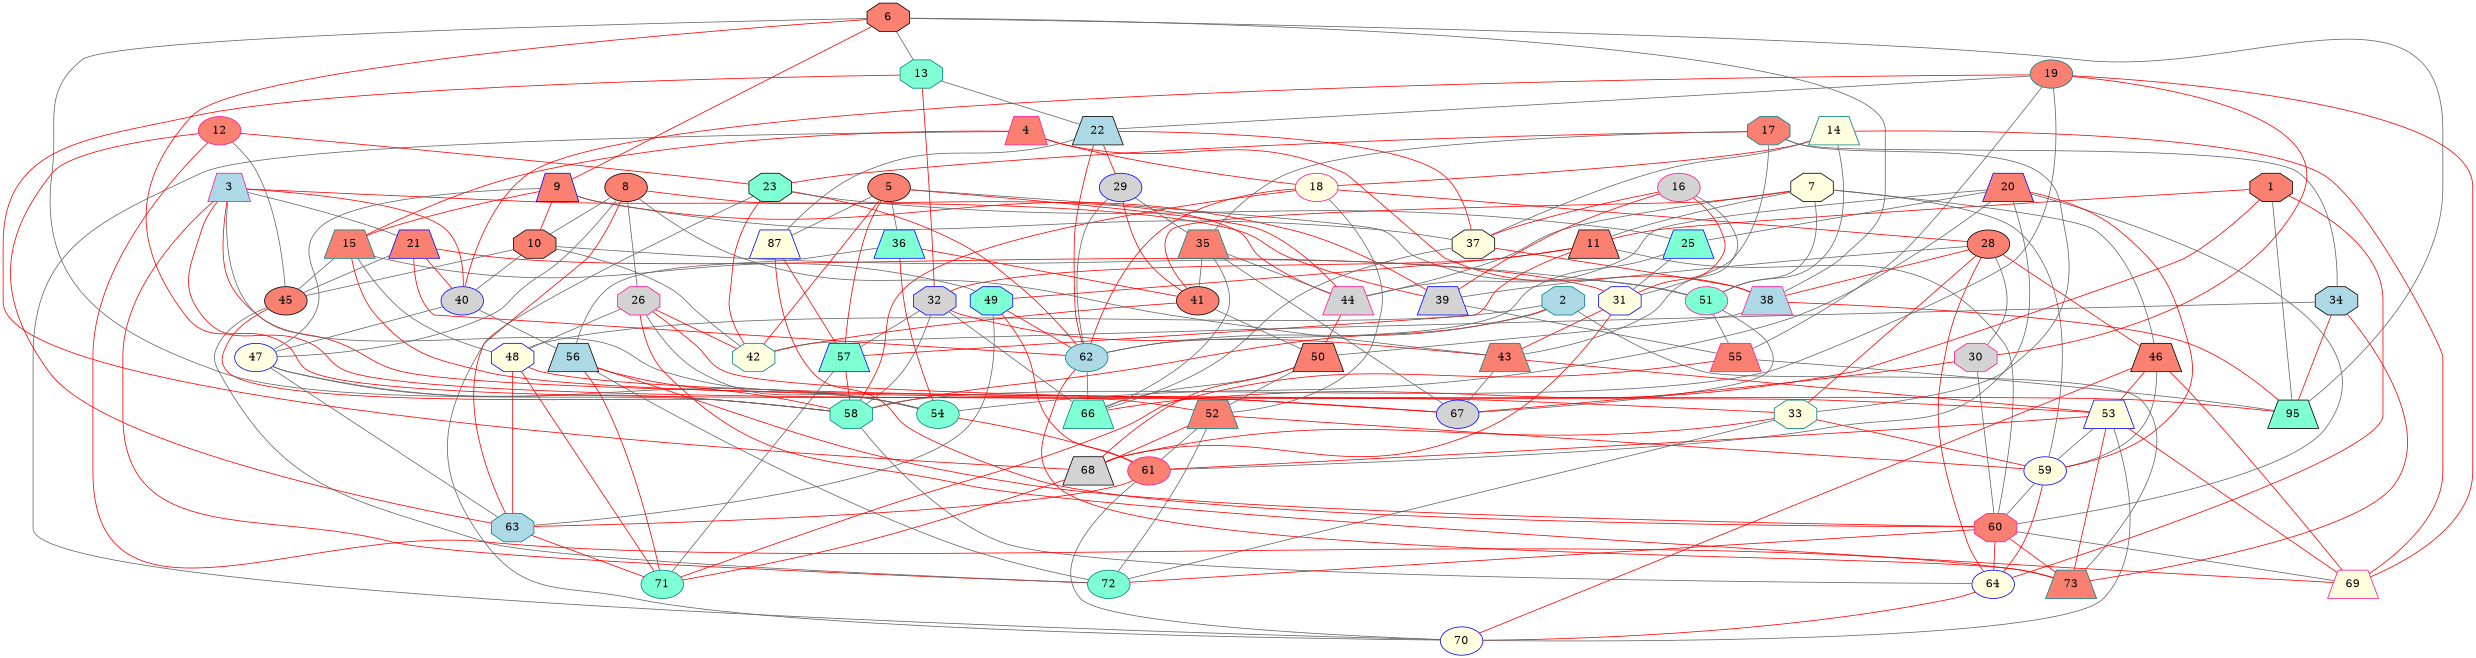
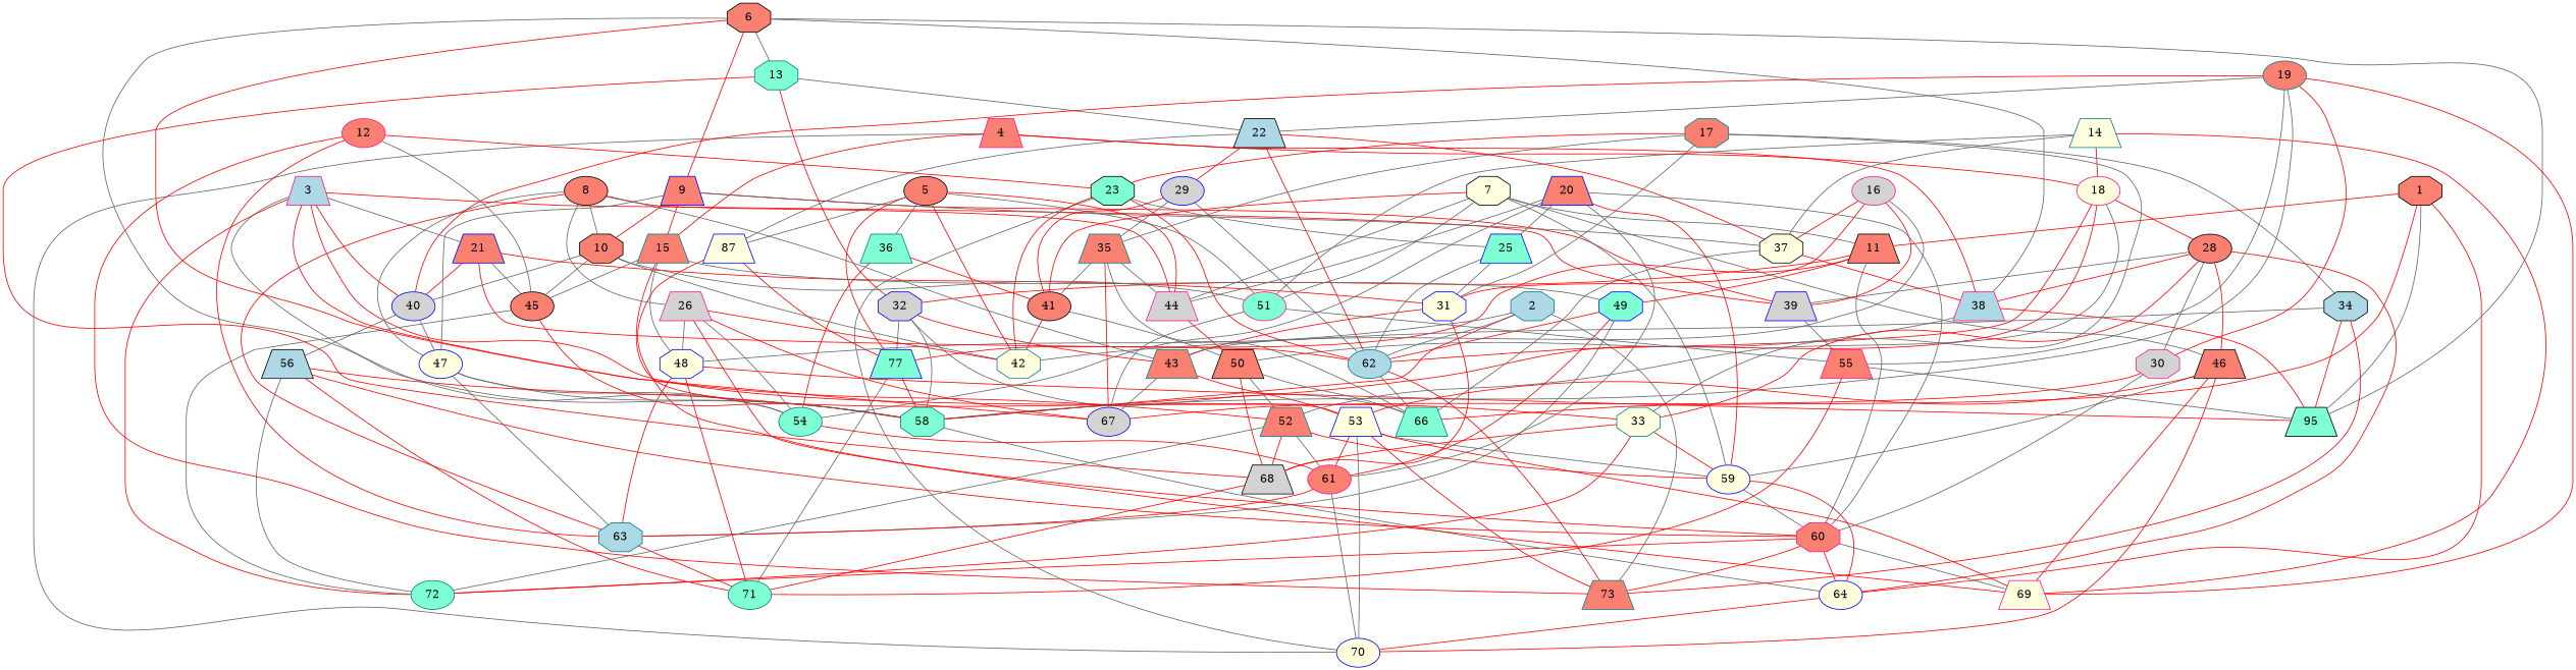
  graph {
    node [color=teal fillcolor=salmon shape=trapezium style=filled]
    edge [color=red weight=1.0]
    1 [color=black shape=octagon]
    11 [color=black]
    64 [color=blue fillcolor=lightyellow shape=ellipse]
    n4 [color=black fillcolor=aquamarine label=95]
    66 [fillcolor=aquamarine]
-   57 [color=blue fillcolor=aquamarine]
+   57 [color=blue fillcolor=aquamarine label=77]
    32 [color=blue fillcolor=lightgrey shape=octagon]
    49 [color=blue fillcolor=aquamarine shape=octagon]
    60 [color=deeppink shape=octagon]
    70 [color=blue fillcolor=lightyellow shape=ellipse]
    2 [fillcolor=lightblue shape=octagon]
    48 [color=blue fillcolor=lightyellow shape=octagon]
    58 [fillcolor=aquamarine shape=octagon]
    62 [fillcolor=lightblue shape=ellipse]
    73
    63 [fillcolor=lightblue shape=octagon]
    71 [fillcolor=aquamarine shape=ellipse]
    3 [color=deeppink fillcolor=lightblue]
    21 [color=blue]
    33 [fillcolor=lightyellow shape=octagon]
    39 [color=blue fillcolor=lightgrey]
    40 [color=blue fillcolor=lightgrey shape=ellipse]
    54 [fillcolor=aquamarine shape=ellipse]
    67 [color=blue fillcolor=lightgrey shape=ellipse]
    72 [fillcolor=aquamarine shape=ellipse]
    45 [color=black shape=ellipse]
    31 [color=blue fillcolor=lightyellow shape=octagon]
    59 [color=blue fillcolor=lightyellow shape=ellipse]
    68 [color=black fillcolor=lightgrey]
    55 [color=deeppink]
    47 [color=blue fillcolor=lightyellow shape=ellipse]
    56 [color=black fillcolor=lightblue]
    61 [color=deeppink shape=ellipse]
    4 [color=deeppink]
    15
    18 [color=deeppink fillcolor=lightyellow shape=ellipse]
    38 [color=deeppink fillcolor=lightblue]
    53 [color=blue fillcolor=lightyellow]
    52
    28 [color=black shape=ellipse]
    50 [color=black]
    5 [color=black shape=ellipse]
    n43 [color=blue fillcolor=lightyellow label=87]
-   36 [color=blue fillcolor=aquamarine]
+   36 [fillcolor=aquamarine]
    42 [fillcolor=lightyellow shape=octagon]
    44 [color=deeppink fillcolor=lightgrey]
    51 [color=deeppink fillcolor=aquamarine shape=ellipse]
    41 [color=black shape=ellipse]
    6 [color=black shape=octagon]
    9 [color=blue]
    13 [fillcolor=aquamarine shape=octagon]
    10 [color=black shape=octagon]
    37 [color=black fillcolor=lightyellow shape=octagon]
    22 [color=black fillcolor=lightblue]
    7 [color=black fillcolor=lightyellow shape=octagon]
    46 [color=black]
    69 [color=deeppink fillcolor=lightyellow]
    8 [color=black shape=ellipse]
-   26 [color=deeppink fillcolor=lightgrey shape=octagon]
+   26 [color=deeppink fillcolor=lightgrey]
    43
    12 [color=deeppink shape=ellipse]
    23 [color=black fillcolor=aquamarine shape=octagon]
    25 [color=blue fillcolor=aquamarine]
    29 [color=blue fillcolor=lightgrey shape=ellipse]
    14 [fillcolor=lightyellow]
    16 [color=deeppink fillcolor=lightgrey shape=ellipse]
    17 [shape=octagon]
    34 [color=black fillcolor=lightblue shape=octagon]
    35
    30 [color=deeppink fillcolor=lightgrey shape=octagon]
    19 [shape=ellipse]
    20 [color=blue]
    1 -- 11
    1 -- 64
    1 -- n4 [color=gray40]
    1 -- 66
    11 -- 57
    11 -- 32
    11 -- 49
    11 -- 60 [color=gray40]
    64 -- 70
    57 -- 58
    57 -- 71 [color=gray40]
    32 -- 66 [color=gray40]
    32 -- 57 [color=gray40]
    32 -- 58 [color=gray40]
    32 -- 43
    49 -- 62
    49 -- 63 [color=gray40]
    49 -- 61 [weight=2.0]
    60 -- 64
    60 -- 73
    60 -- 72
    60 -- 69 [color=gray40]
    2 -- 48 [color=gray40]
    2 -- 58
    2 -- 62 [color=gray40]
    2 -- 73 [color=gray40]
    48 -- n4
    48 -- 63
    48 -- 71
    58 -- 64 [color=gray40]
    62 -- 66 [color=gray40]
    62 -- 73
    63 -- 71
    3 -- 21 [color=gray40]
    3 -- 33
    3 -- 39
    3 -- 40
    3 -- 54 [color=gray40]
    3 -- 67
    3 -- 72
    21 -- 62
    21 -- 40
    21 -- 45 [color=gray40]
    21 -- 31
-   33 -- 72 [color=gray40]
+   33 -- 72
    33 -- 59
    33 -- 68
    39 -- 55 [color=gray40 weight=2.0]
    40 -- 47 [color=gray40]
    40 -- 56 [color=gray40]
    54 -- 61
    45 -- 58
    45 -- 72 [color=gray40]
    31 -- 68
    31 -- 43
    59 -- 64
    59 -- 60 [color=gray40]
    68 -- 71
    55 -- n4 [color=gray40]
    55 -- 71
    47 -- 58 [color=gray40]
    47 -- 63 [color=gray40]
    47 -- 54 [color=gray40]
    56 -- 60
    56 -- 58
    56 -- 71
    56 -- 72 [color=gray40]
    61 -- 70 [color=gray40]
    61 -- 63
    4 -- 70 [color=gray40]
    4 -- 15
    4 -- 18
    4 -- 38
    15 -- 49 [color=gray40]
    15 -- 48 [color=gray40]
    15 -- 45 [color=gray40]
    15 -- 53
    18 -- 58
    18 -- 62
    18 -- 52 [color=gray40]
    18 -- 28
    38 -- n4
    38 -- 50 [color=gray40]
    53 -- 70 [color=gray40]
    53 -- 73
    53 -- 59 [color=gray40]
    53 -- 61
    53 -- 69
    52 -- 72 [color=gray40]
    52 -- 59
    52 -- 68
    52 -- 61 [color=gray40]
    28 -- 64
    28 -- 33
    28 -- 39 [color=gray40]
    28 -- 38
    28 -- 46
    28 -- 30 [color=gray40]
    50 -- 66 [color=gray40]
    50 -- 68
    50 -- 52 [color=gray40]
    5 -- 57
    5 -- n43 [color=gray40]
    5 -- 36 [color=gray40]
    5 -- 42
    5 -- 44
    5 -- 51 [color=gray40]
    n43 -- 57
    n43 -- 60
    36 -- 54
-   36 -- 56 [color=gray40]
    36 -- 41
    44 -- 50
    51 -- 67 [color=gray40]
    51 -- 55 [color=gray40]
    41 -- 50 [color=gray40]
    41 -- 42
    6 -- n4 [color=gray40]
    6 -- 58 [color=gray40]
    6 -- 38 [color=gray40]
    6 -- 52
    6 -- 9
    6 -- 13 [color=gray40]
    9 -- 39
    9 -- 47 [color=gray40]
    9 -- 15
    9 -- 10
    9 -- 37 [color=gray40]
    13 -- 32
    13 -- 68
    13 -- 22 [color=gray40]
    10 -- 40 [color=gray40]
    10 -- 45 [color=gray40]
    10 -- 42 [color=gray40]
    10 -- 51 [color=gray40]
    37 -- 66 [color=gray40]
    37 -- 38
    22 -- 62
    22 -- n43 [color=gray40]
    22 -- 37
    22 -- 29
    7 -- 11 [color=gray40]
    7 -- 59 [color=gray40]
    7 -- 44 [color=gray40]
    7 -- 51 [color=gray40]
    7 -- 41
    7 -- 46 [color=gray40]
    46 -- 70
    46 -- 59 [color=gray40]
    46 -- 53
    46 -- 69
    8 -- 63
    8 -- 47 [color=gray40]
    8 -- 44
    8 -- 10 [color=gray40]
    8 -- 26 [color=gray40]
    8 -- 43 [color=gray40]
    26 -- 48 [color=gray40]
    26 -- 54 [color=gray40]
    26 -- 67
    26 -- 42
    26 -- 69
    43 -- 67 [color=gray40]
    43 -- 53
    12 -- 73
    12 -- 63
    12 -- 45 [color=gray40]
    12 -- 23
    23 -- 70 [color=gray40]
    23 -- 62
    23 -- 42
    23 -- 25 [color=gray40]
    25 -- 62 [color=gray40]
    25 -- 31 [color=gray40]
    29 -- 62 [color=gray40]
    29 -- 41
    29 -- 35 [color=gray40]
    14 -- 18
    14 -- 51 [color=gray40]
    14 -- 37 [color=gray40]
    14 -- 69
    16 -- 39
    16 -- 31
    16 -- 37
    16 -- 43 [color=gray40]
    17 -- 33 [color=gray40]
    17 -- 31 [color=gray40]
    17 -- 23
    17 -- 34 [color=gray40]
    17 -- 35 [color=gray40]
    34 -- n4
    34 -- 73
    34 -- 42 [color=gray40]
    35 -- 66 [color=gray40]
-   35 -- 67 [color=gray40]
+   35 -- 67
    35 -- 44 [color=gray40]
    35 -- 41 [color=gray40]
    30 -- 60 [color=gray40]
    30 -- 67
    19 -- 58 [color=gray40]
    19 -- 40
    19 -- 55 [color=gray40]
    19 -- 22 [color=gray40]
    19 -- 69
    19 -- 30
    20 -- 60 [color=gray40]
    20 -- 54 [color=gray40]
    20 -- 59
    20 -- 61 [color=gray40]
    20 -- 44 [color=gray40]
    20 -- 25 [color=gray40]
  }
